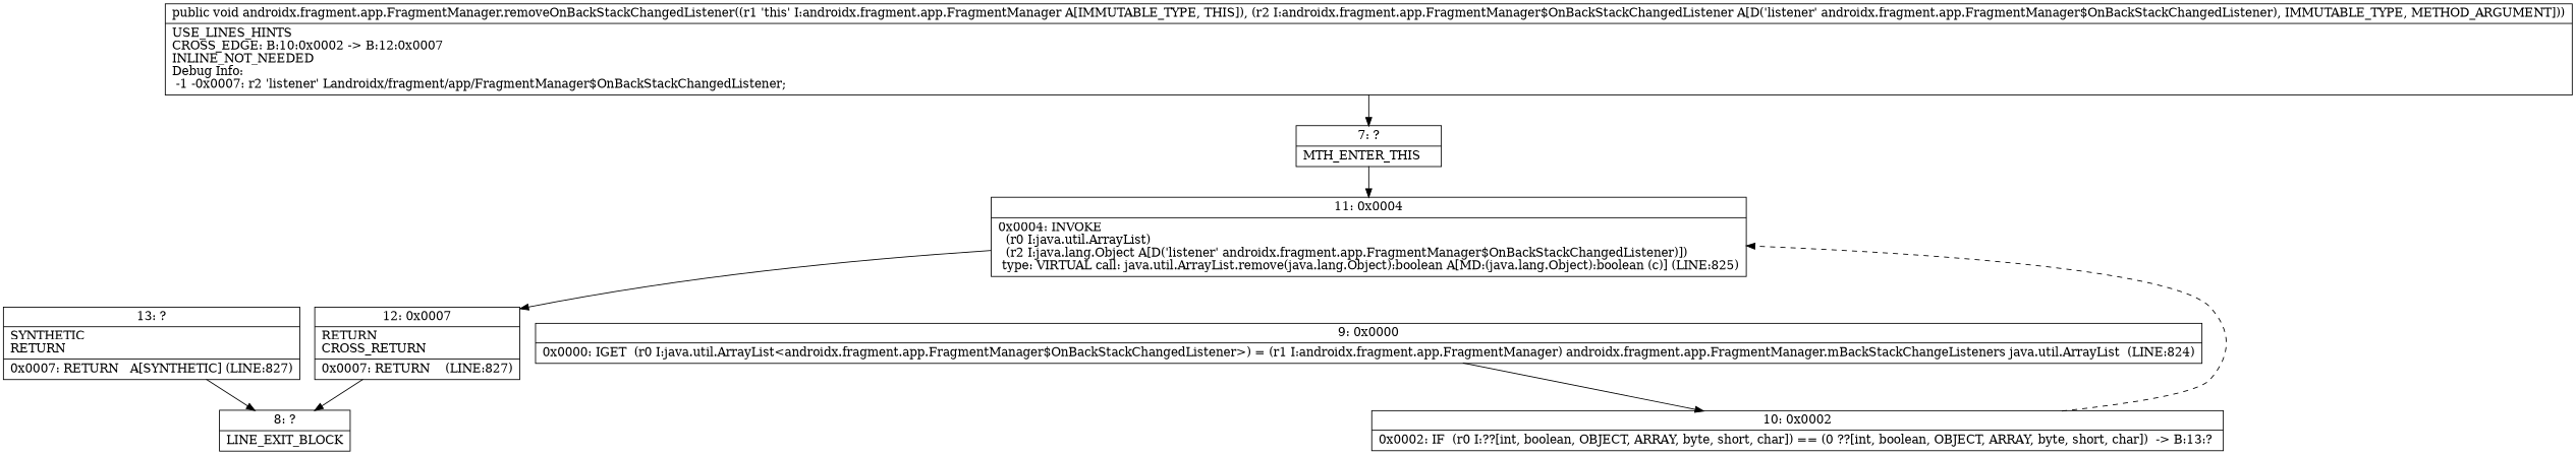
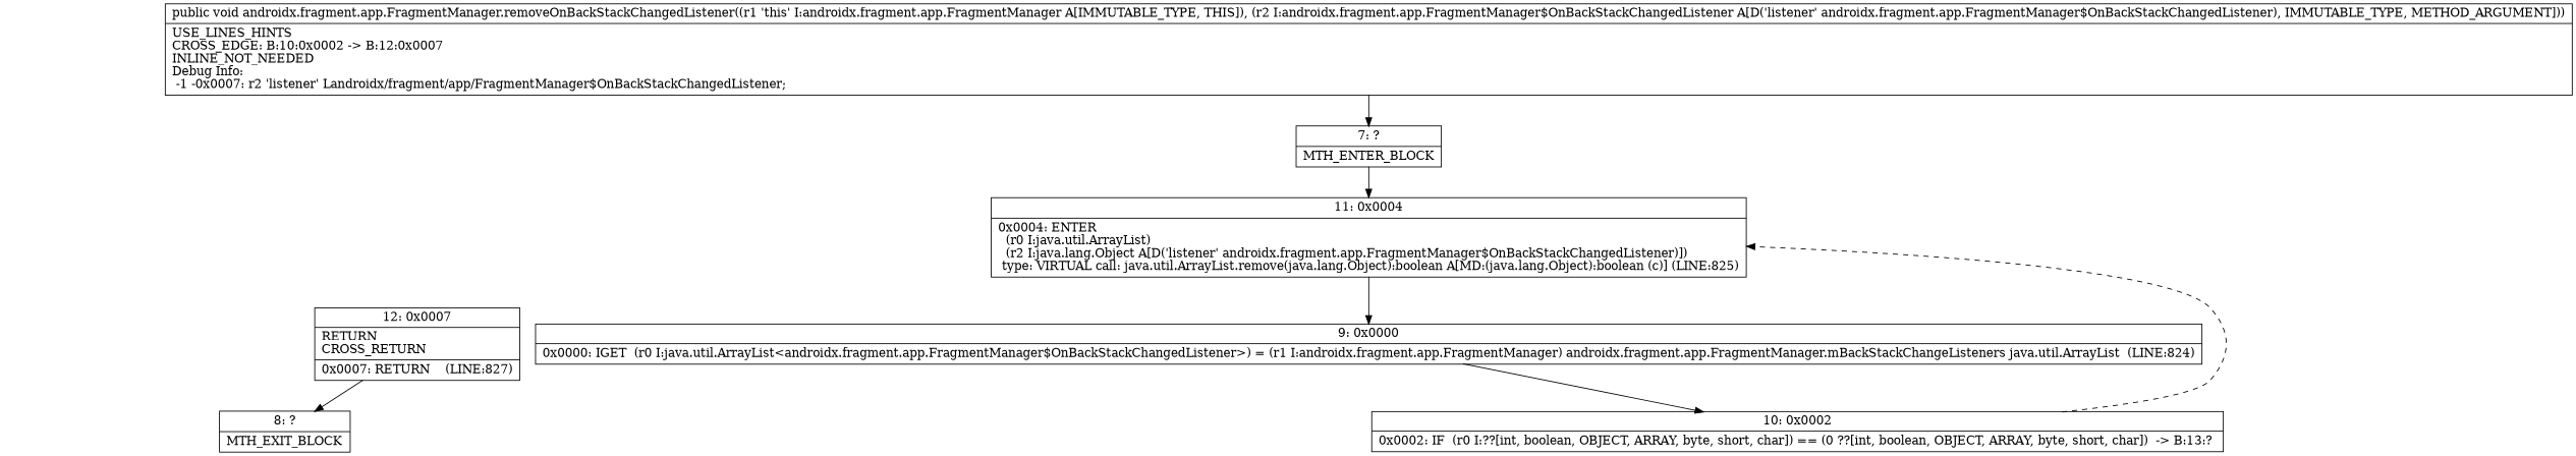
  digraph {
    node [shape=record]
-   n1 [label="{7\:\ ?|MTH_ENTER_THIS\l}"]
-   n2 [label="{11\:\ 0x0004|0x0004: INVOKE  \l  (r0 I:java.util.ArrayList)\l  (r2 I:java.lang.Object A[D('listener' androidx.fragment.app.FragmentManager$OnBackStackChangedListener)])\l type: VIRTUAL call: java.util.ArrayList.remove(java.lang.Object):boolean A[MD:(java.lang.Object):boolean (c)] (LINE:825)\l}"]
+   n1 [label="{7\:\ ?|MTH_ENTER_BLOCK\l}"]
+   n2 [label="{11\:\ 0x0004|0x0004: ENTER  \l  (r0 I:java.util.ArrayList)\l  (r2 I:java.lang.Object A[D('listener' androidx.fragment.app.FragmentManager$OnBackStackChangedListener)])\l type: VIRTUAL call: java.util.ArrayList.remove(java.lang.Object):boolean A[MD:(java.lang.Object):boolean (c)] (LINE:825)\l}"]
    n3 [label="{9\:\ 0x0000|0x0000: IGET  (r0 I:java.util.ArrayList\<androidx.fragment.app.FragmentManager$OnBackStackChangedListener\>) = (r1 I:androidx.fragment.app.FragmentManager) androidx.fragment.app.FragmentManager.mBackStackChangeListeners java.util.ArrayList  (LINE:824)\l}"]
    n4 [label="{10\:\ 0x0002|0x0002: IF  (r0 I:??[int, boolean, OBJECT, ARRAY, byte, short, char]) == (0 ??[int, boolean, OBJECT, ARRAY, byte, short, char])  \-\> B:13:? \l}"]
    n5 [label="{12\:\ 0x0007|RETURN\lCROSS_RETURN\l|0x0007: RETURN    (LINE:827)\l}"]
-   n6 [label="{13\:\ ?|SYNTHETIC\lRETURN\l|0x0007: RETURN   A[SYNTHETIC] (LINE:827)\l}"]
-   n7 [label="{8\:\ ?|LINE_EXIT_BLOCK\l}"]
+   n7 [label="{8\:\ ?|MTH_EXIT_BLOCK\l}"]
    n8 [label="{public void androidx.fragment.app.FragmentManager.removeOnBackStackChangedListener((r1 'this' I:androidx.fragment.app.FragmentManager A[IMMUTABLE_TYPE, THIS]), (r2 I:androidx.fragment.app.FragmentManager$OnBackStackChangedListener A[D('listener' androidx.fragment.app.FragmentManager$OnBackStackChangedListener), IMMUTABLE_TYPE, METHOD_ARGUMENT]))  | USE_LINES_HINTS\lCROSS_EDGE: B:10:0x0002 \-\> B:12:0x0007\lINLINE_NOT_NEEDED\lDebug Info:\l  \-1 \-0x0007: r2 'listener' Landroidx\/fragment\/app\/FragmentManager$OnBackStackChangedListener;\l}"]
    n1 -> n2
-   n2 -> n5
+   n2 -> n3
    n3 -> n4
    n4 -> n2 [style=dashed]
    n5 -> n7
-   n6 -> n7
    n8 -> n1
  }
